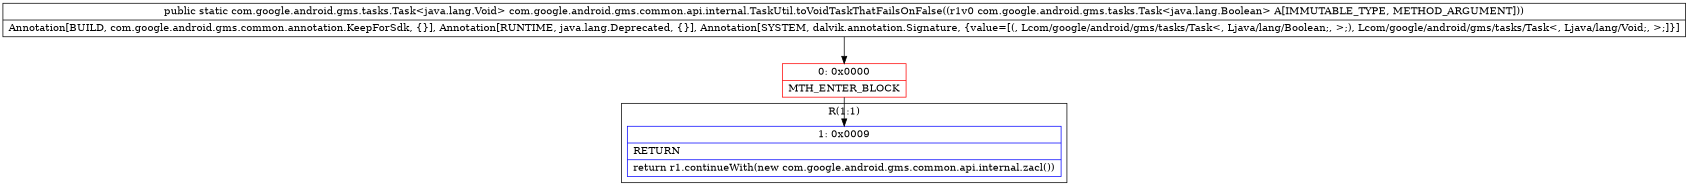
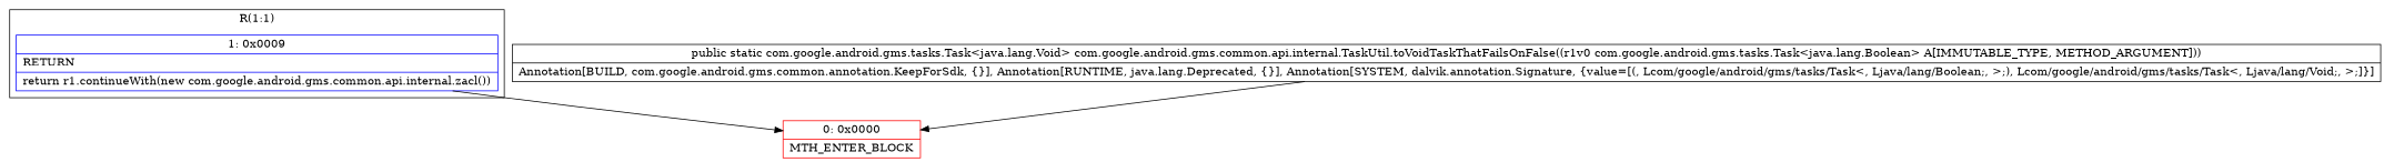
  digraph {
    node [shape=record]
    n1 [color=blue label="{1\:\ 0x0009|RETURN\l|return r1.continueWith(new com.google.android.gms.common.api.internal.zacl())\l}"]
    n2 [color=red label="{0\:\ 0x0000|MTH_ENTER_BLOCK\l}"]
    n3 [label="{public static com.google.android.gms.tasks.Task\<java.lang.Void\> com.google.android.gms.common.api.internal.TaskUtil.toVoidTaskThatFailsOnFalse((r1v0 com.google.android.gms.tasks.Task\<java.lang.Boolean\> A[IMMUTABLE_TYPE, METHOD_ARGUMENT]))  | Annotation[BUILD, com.google.android.gms.common.annotation.KeepForSdk, \{\}], Annotation[RUNTIME, java.lang.Deprecated, \{\}], Annotation[SYSTEM, dalvik.annotation.Signature, \{value=[(, Lcom\/google\/android\/gms\/tasks\/Task\<, Ljava\/lang\/Boolean;, \>;), Lcom\/google\/android\/gms\/tasks\/Task\<, Ljava\/lang\/Void;, \>;]\}]\l}"]
    subgraph cluster_1 {
      label="R(1:1)"
      n1
    }
-   n2 -> n1
+   n1 -> n2
    n3 -> n2
  }
